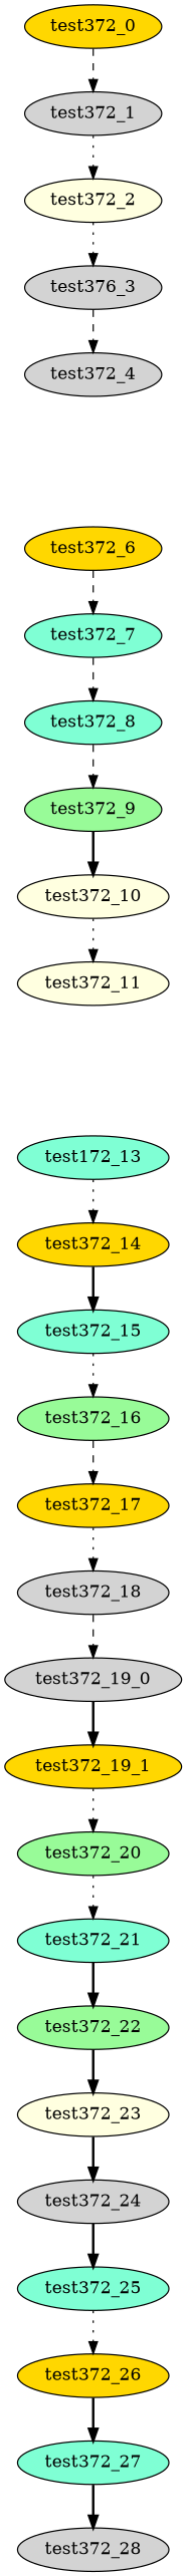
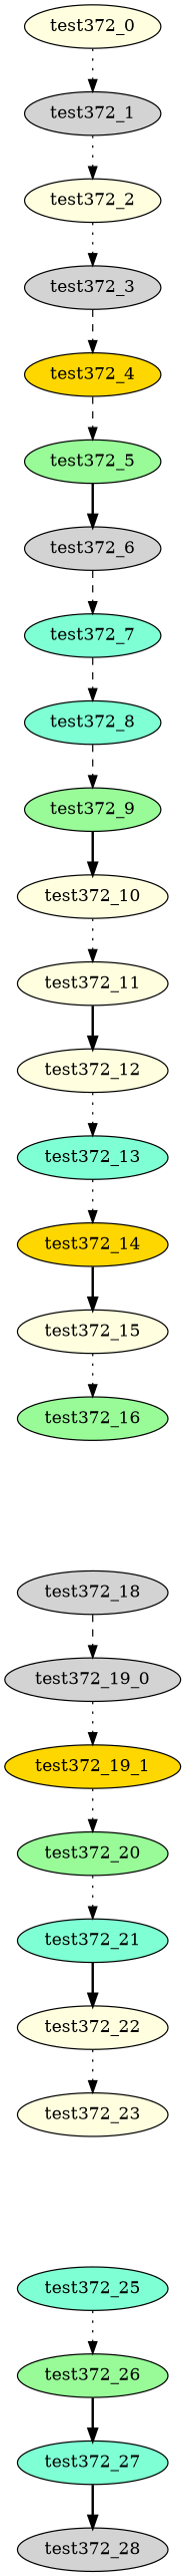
  digraph {
    node [fillcolor=lightgrey style=filled]
    edge [style=bold]
-   test372_0 [fillcolor=gold]
+   test372_0 [fillcolor=lightyellow]
    test372_1
    test372_2 [fillcolor=lightyellow]
-   test372_3 [label=test376_3]
-   test372_4
-   test372_6 [fillcolor=gold]
+   test372_3
+   test372_4 [fillcolor=gold]
+   test372_5 [fillcolor=palegreen]
+   test372_6
    test372_7 [fillcolor=aquamarine]
    test372_8 [fillcolor=aquamarine]
    test372_9 [fillcolor=palegreen]
    test372_10 [fillcolor=lightyellow]
    test372_11 [fillcolor=lightyellow]
-   test372_13 [fillcolor=aquamarine label=test172_13]
+   test372_12 [fillcolor=lightyellow]
+   test372_13 [fillcolor=aquamarine]
    test372_14 [fillcolor=gold]
-   test372_15 [fillcolor=aquamarine]
+   test372_15 [fillcolor=lightyellow]
    test372_16 [fillcolor=palegreen]
-   test372_17 [fillcolor=gold]
    test372_18
    test372_19_0
    test372_19_1 [fillcolor=gold]
    test372_20 [fillcolor=palegreen]
    test372_21 [fillcolor=aquamarine]
-   test372_22 [fillcolor=palegreen]
+   test372_22 [fillcolor=lightyellow]
    test372_23 [fillcolor=lightyellow]
-   test372_24
    test372_25 [fillcolor=aquamarine]
-   test372_26 [fillcolor=gold]
+   test372_26 [fillcolor=palegreen]
    test372_27 [fillcolor=aquamarine]
    test372_28
-   test372_0 -> test372_1 [style=dashed]
+   test372_0 -> test372_1 [style=dotted]
    test372_1 -> test372_2 [style=dotted]
    test372_2 -> test372_3 [style=dotted]
    test372_3 -> test372_4 [style=dashed]
+   test372_4 -> test372_5 [style=dashed]
+   test372_5 -> test372_6
    test372_6 -> test372_7 [style=dashed]
    test372_7 -> test372_8 [style=dashed]
    test372_8 -> test372_9 [style=dashed]
    test372_9 -> test372_10
    test372_10 -> test372_11 [style=dotted]
+   test372_11 -> test372_12
+   test372_12 -> test372_13 [style=dotted]
    test372_13 -> test372_14 [style=dotted]
    test372_14 -> test372_15
    test372_15 -> test372_16 [style=dotted]
-   test372_16 -> test372_17 [style=dashed]
-   test372_17 -> test372_18 [style=dotted]
    test372_18 -> test372_19_0 [style=dashed]
-   test372_19_0 -> test372_19_1
+   test372_19_0 -> test372_19_1 [style=dotted]
    test372_19_1 -> test372_20 [style=dotted]
    test372_20 -> test372_21 [style=dotted]
    test372_21 -> test372_22
-   test372_22 -> test372_23
-   test372_23 -> test372_24
-   test372_24 -> test372_25
+   test372_22 -> test372_23 [style=dotted]
    test372_25 -> test372_26 [style=dotted]
    test372_26 -> test372_27
    test372_27 -> test372_28
  }
